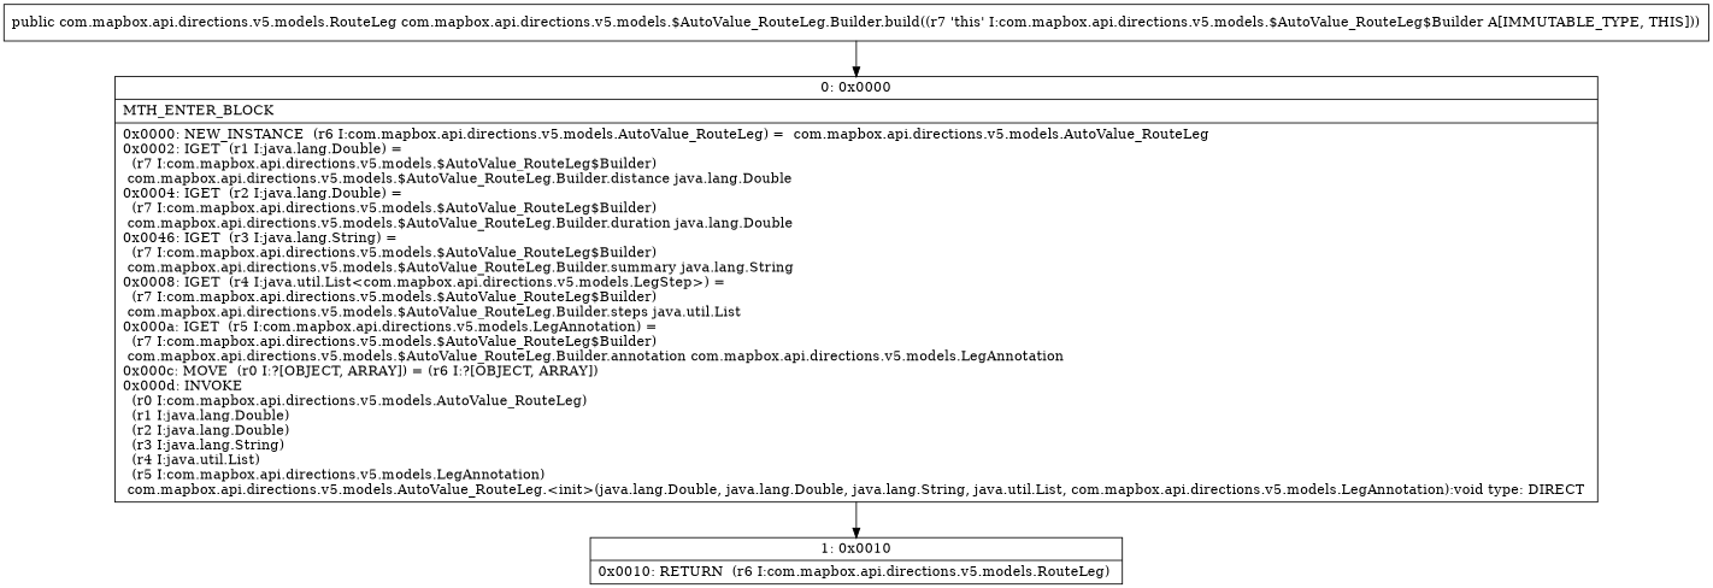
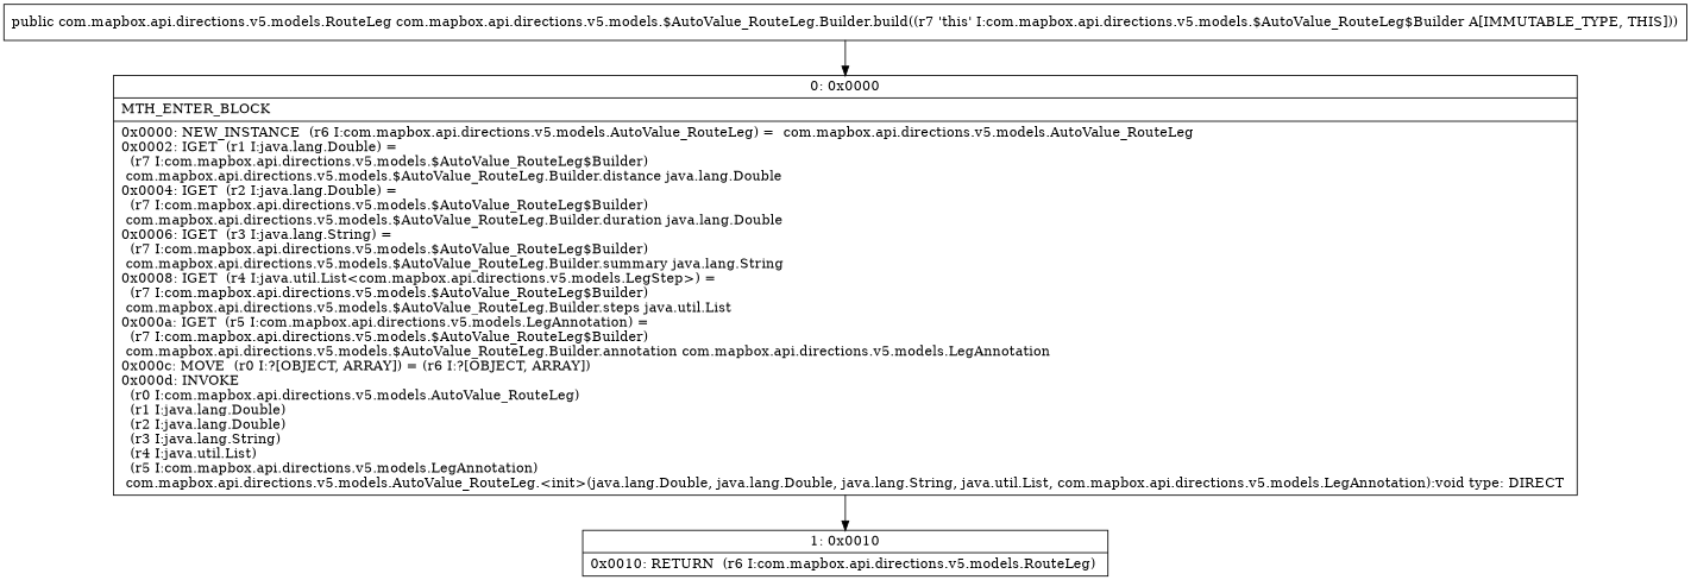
  digraph {
    node [shape=record]
-   n1 [label="{0\:\ 0x0000|MTH_ENTER_BLOCK\l|0x0000: NEW_INSTANCE  (r6 I:com.mapbox.api.directions.v5.models.AutoValue_RouteLeg) =  com.mapbox.api.directions.v5.models.AutoValue_RouteLeg \l0x0002: IGET  (r1 I:java.lang.Double) = \l  (r7 I:com.mapbox.api.directions.v5.models.$AutoValue_RouteLeg$Builder)\l com.mapbox.api.directions.v5.models.$AutoValue_RouteLeg.Builder.distance java.lang.Double \l0x0004: IGET  (r2 I:java.lang.Double) = \l  (r7 I:com.mapbox.api.directions.v5.models.$AutoValue_RouteLeg$Builder)\l com.mapbox.api.directions.v5.models.$AutoValue_RouteLeg.Builder.duration java.lang.Double \l0x0046: IGET  (r3 I:java.lang.String) = \l  (r7 I:com.mapbox.api.directions.v5.models.$AutoValue_RouteLeg$Builder)\l com.mapbox.api.directions.v5.models.$AutoValue_RouteLeg.Builder.summary java.lang.String \l0x0008: IGET  (r4 I:java.util.List\<com.mapbox.api.directions.v5.models.LegStep\>) = \l  (r7 I:com.mapbox.api.directions.v5.models.$AutoValue_RouteLeg$Builder)\l com.mapbox.api.directions.v5.models.$AutoValue_RouteLeg.Builder.steps java.util.List \l0x000a: IGET  (r5 I:com.mapbox.api.directions.v5.models.LegAnnotation) = \l  (r7 I:com.mapbox.api.directions.v5.models.$AutoValue_RouteLeg$Builder)\l com.mapbox.api.directions.v5.models.$AutoValue_RouteLeg.Builder.annotation com.mapbox.api.directions.v5.models.LegAnnotation \l0x000c: MOVE  (r0 I:?[OBJECT, ARRAY]) = (r6 I:?[OBJECT, ARRAY]) \l0x000d: INVOKE  \l  (r0 I:com.mapbox.api.directions.v5.models.AutoValue_RouteLeg)\l  (r1 I:java.lang.Double)\l  (r2 I:java.lang.Double)\l  (r3 I:java.lang.String)\l  (r4 I:java.util.List)\l  (r5 I:com.mapbox.api.directions.v5.models.LegAnnotation)\l com.mapbox.api.directions.v5.models.AutoValue_RouteLeg.\<init\>(java.lang.Double, java.lang.Double, java.lang.String, java.util.List, com.mapbox.api.directions.v5.models.LegAnnotation):void type: DIRECT \l}"]
+   n1 [label="{0\:\ 0x0000|MTH_ENTER_BLOCK\l|0x0000: NEW_INSTANCE  (r6 I:com.mapbox.api.directions.v5.models.AutoValue_RouteLeg) =  com.mapbox.api.directions.v5.models.AutoValue_RouteLeg \l0x0002: IGET  (r1 I:java.lang.Double) = \l  (r7 I:com.mapbox.api.directions.v5.models.$AutoValue_RouteLeg$Builder)\l com.mapbox.api.directions.v5.models.$AutoValue_RouteLeg.Builder.distance java.lang.Double \l0x0004: IGET  (r2 I:java.lang.Double) = \l  (r7 I:com.mapbox.api.directions.v5.models.$AutoValue_RouteLeg$Builder)\l com.mapbox.api.directions.v5.models.$AutoValue_RouteLeg.Builder.duration java.lang.Double \l0x0006: IGET  (r3 I:java.lang.String) = \l  (r7 I:com.mapbox.api.directions.v5.models.$AutoValue_RouteLeg$Builder)\l com.mapbox.api.directions.v5.models.$AutoValue_RouteLeg.Builder.summary java.lang.String \l0x0008: IGET  (r4 I:java.util.List\<com.mapbox.api.directions.v5.models.LegStep\>) = \l  (r7 I:com.mapbox.api.directions.v5.models.$AutoValue_RouteLeg$Builder)\l com.mapbox.api.directions.v5.models.$AutoValue_RouteLeg.Builder.steps java.util.List \l0x000a: IGET  (r5 I:com.mapbox.api.directions.v5.models.LegAnnotation) = \l  (r7 I:com.mapbox.api.directions.v5.models.$AutoValue_RouteLeg$Builder)\l com.mapbox.api.directions.v5.models.$AutoValue_RouteLeg.Builder.annotation com.mapbox.api.directions.v5.models.LegAnnotation \l0x000c: MOVE  (r0 I:?[OBJECT, ARRAY]) = (r6 I:?[OBJECT, ARRAY]) \l0x000d: INVOKE  \l  (r0 I:com.mapbox.api.directions.v5.models.AutoValue_RouteLeg)\l  (r1 I:java.lang.Double)\l  (r2 I:java.lang.Double)\l  (r3 I:java.lang.String)\l  (r4 I:java.util.List)\l  (r5 I:com.mapbox.api.directions.v5.models.LegAnnotation)\l com.mapbox.api.directions.v5.models.AutoValue_RouteLeg.\<init\>(java.lang.Double, java.lang.Double, java.lang.String, java.util.List, com.mapbox.api.directions.v5.models.LegAnnotation):void type: DIRECT \l}"]
    n2 [label="{1\:\ 0x0010|0x0010: RETURN  (r6 I:com.mapbox.api.directions.v5.models.RouteLeg) \l}"]
    n3 [label="{public com.mapbox.api.directions.v5.models.RouteLeg com.mapbox.api.directions.v5.models.$AutoValue_RouteLeg.Builder.build((r7 'this' I:com.mapbox.api.directions.v5.models.$AutoValue_RouteLeg$Builder A[IMMUTABLE_TYPE, THIS])) }"]
    n1 -> n2
    n3 -> n1
  }
